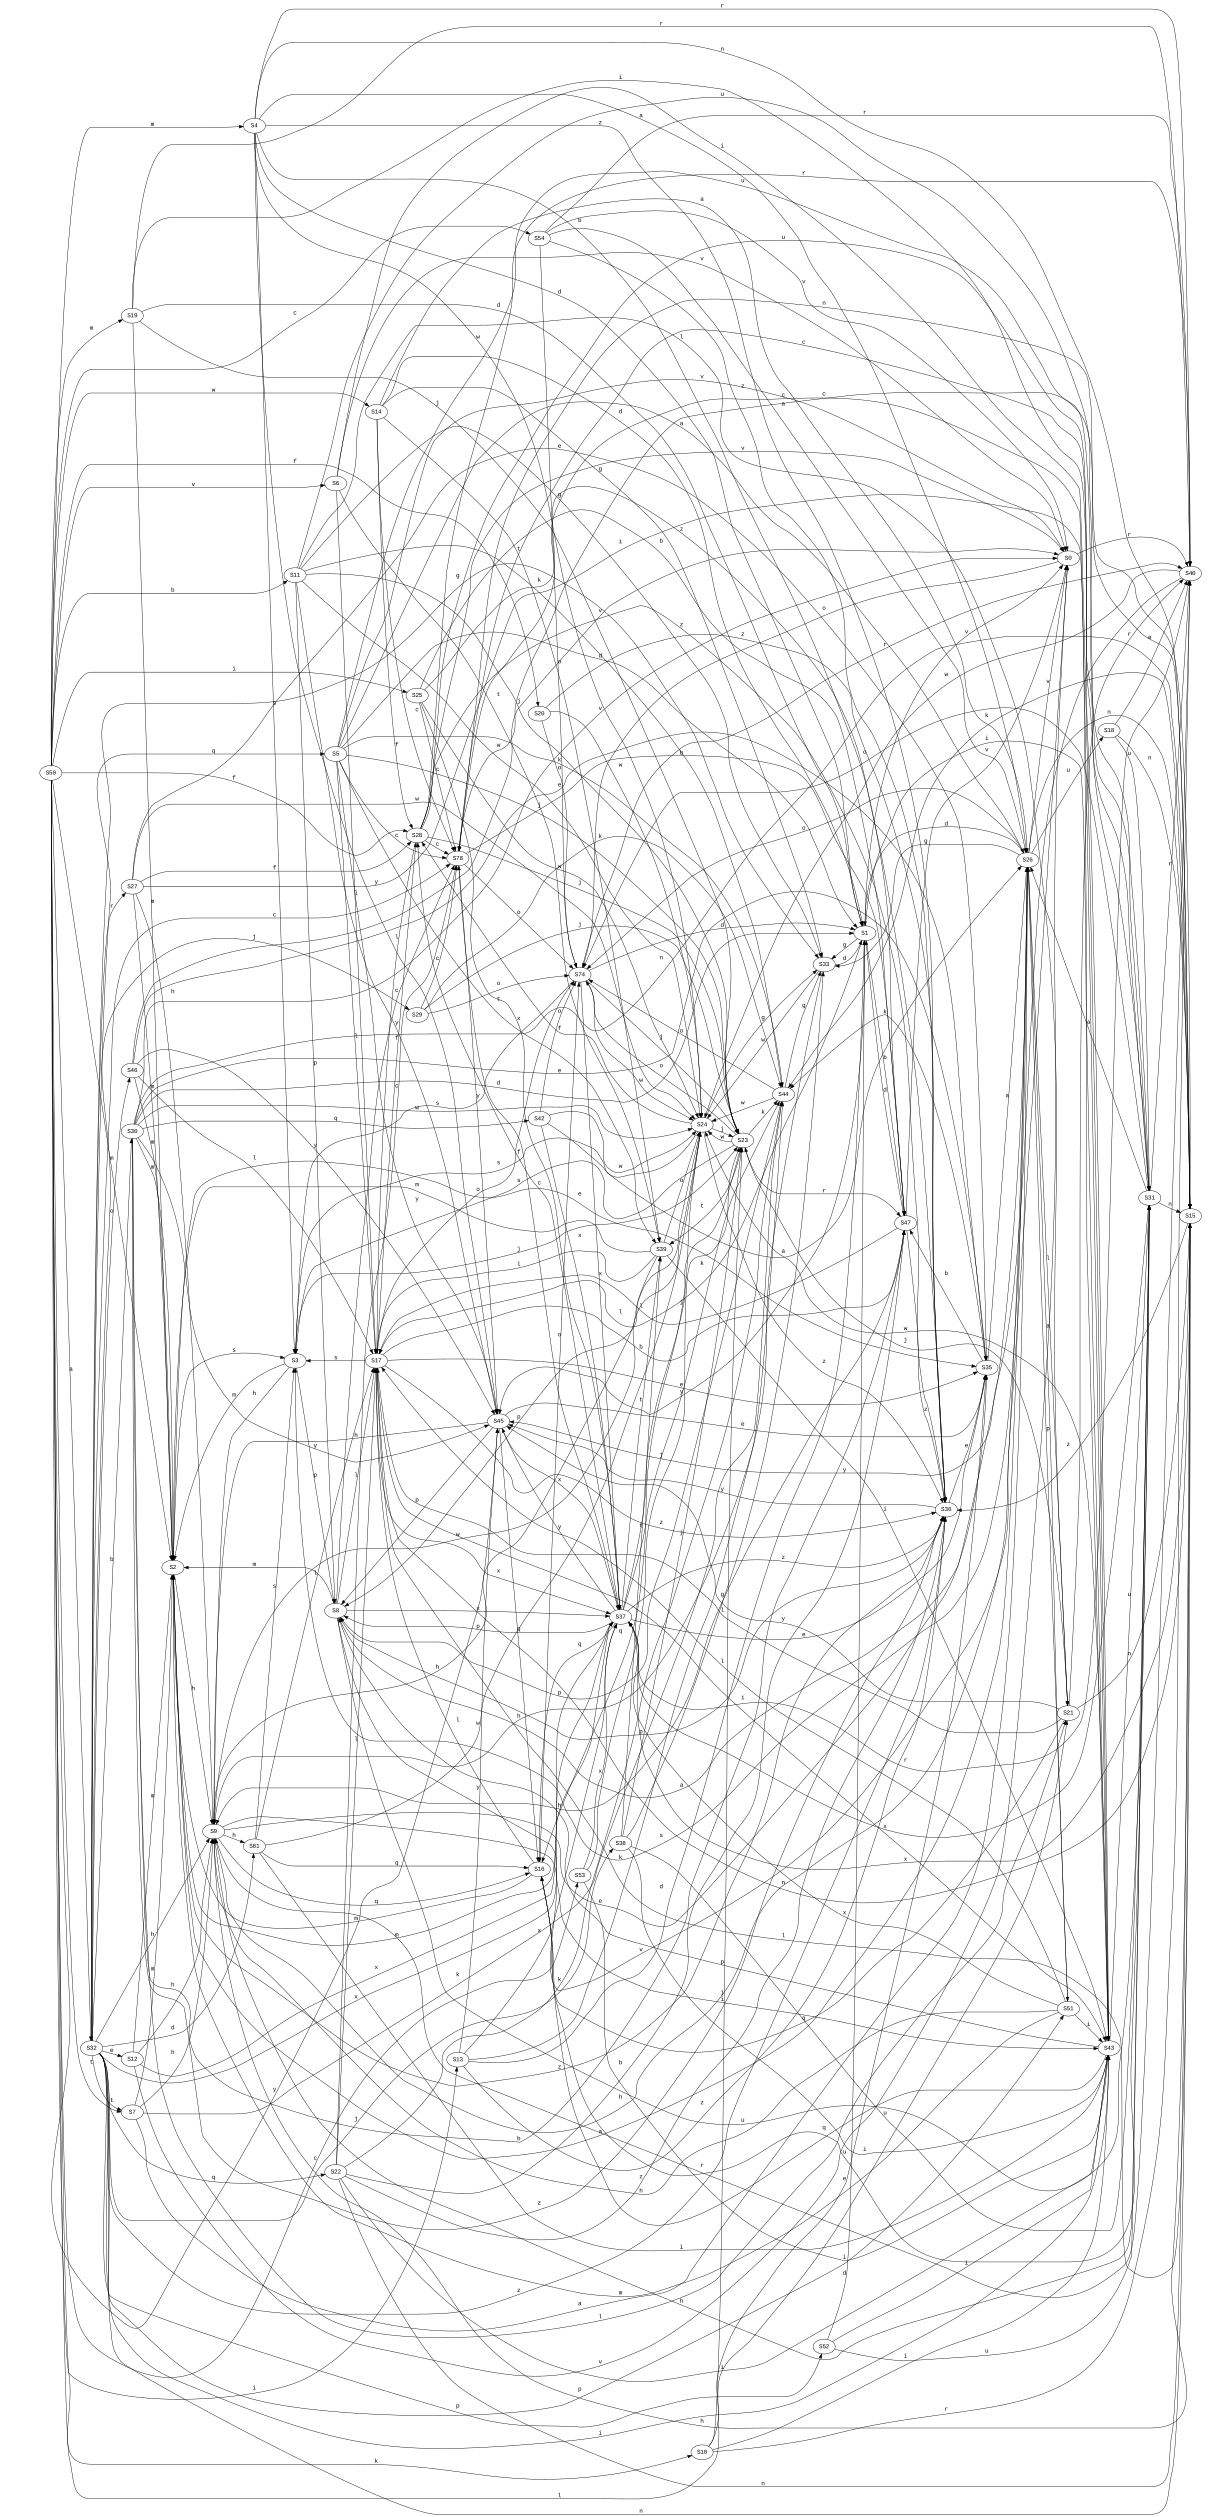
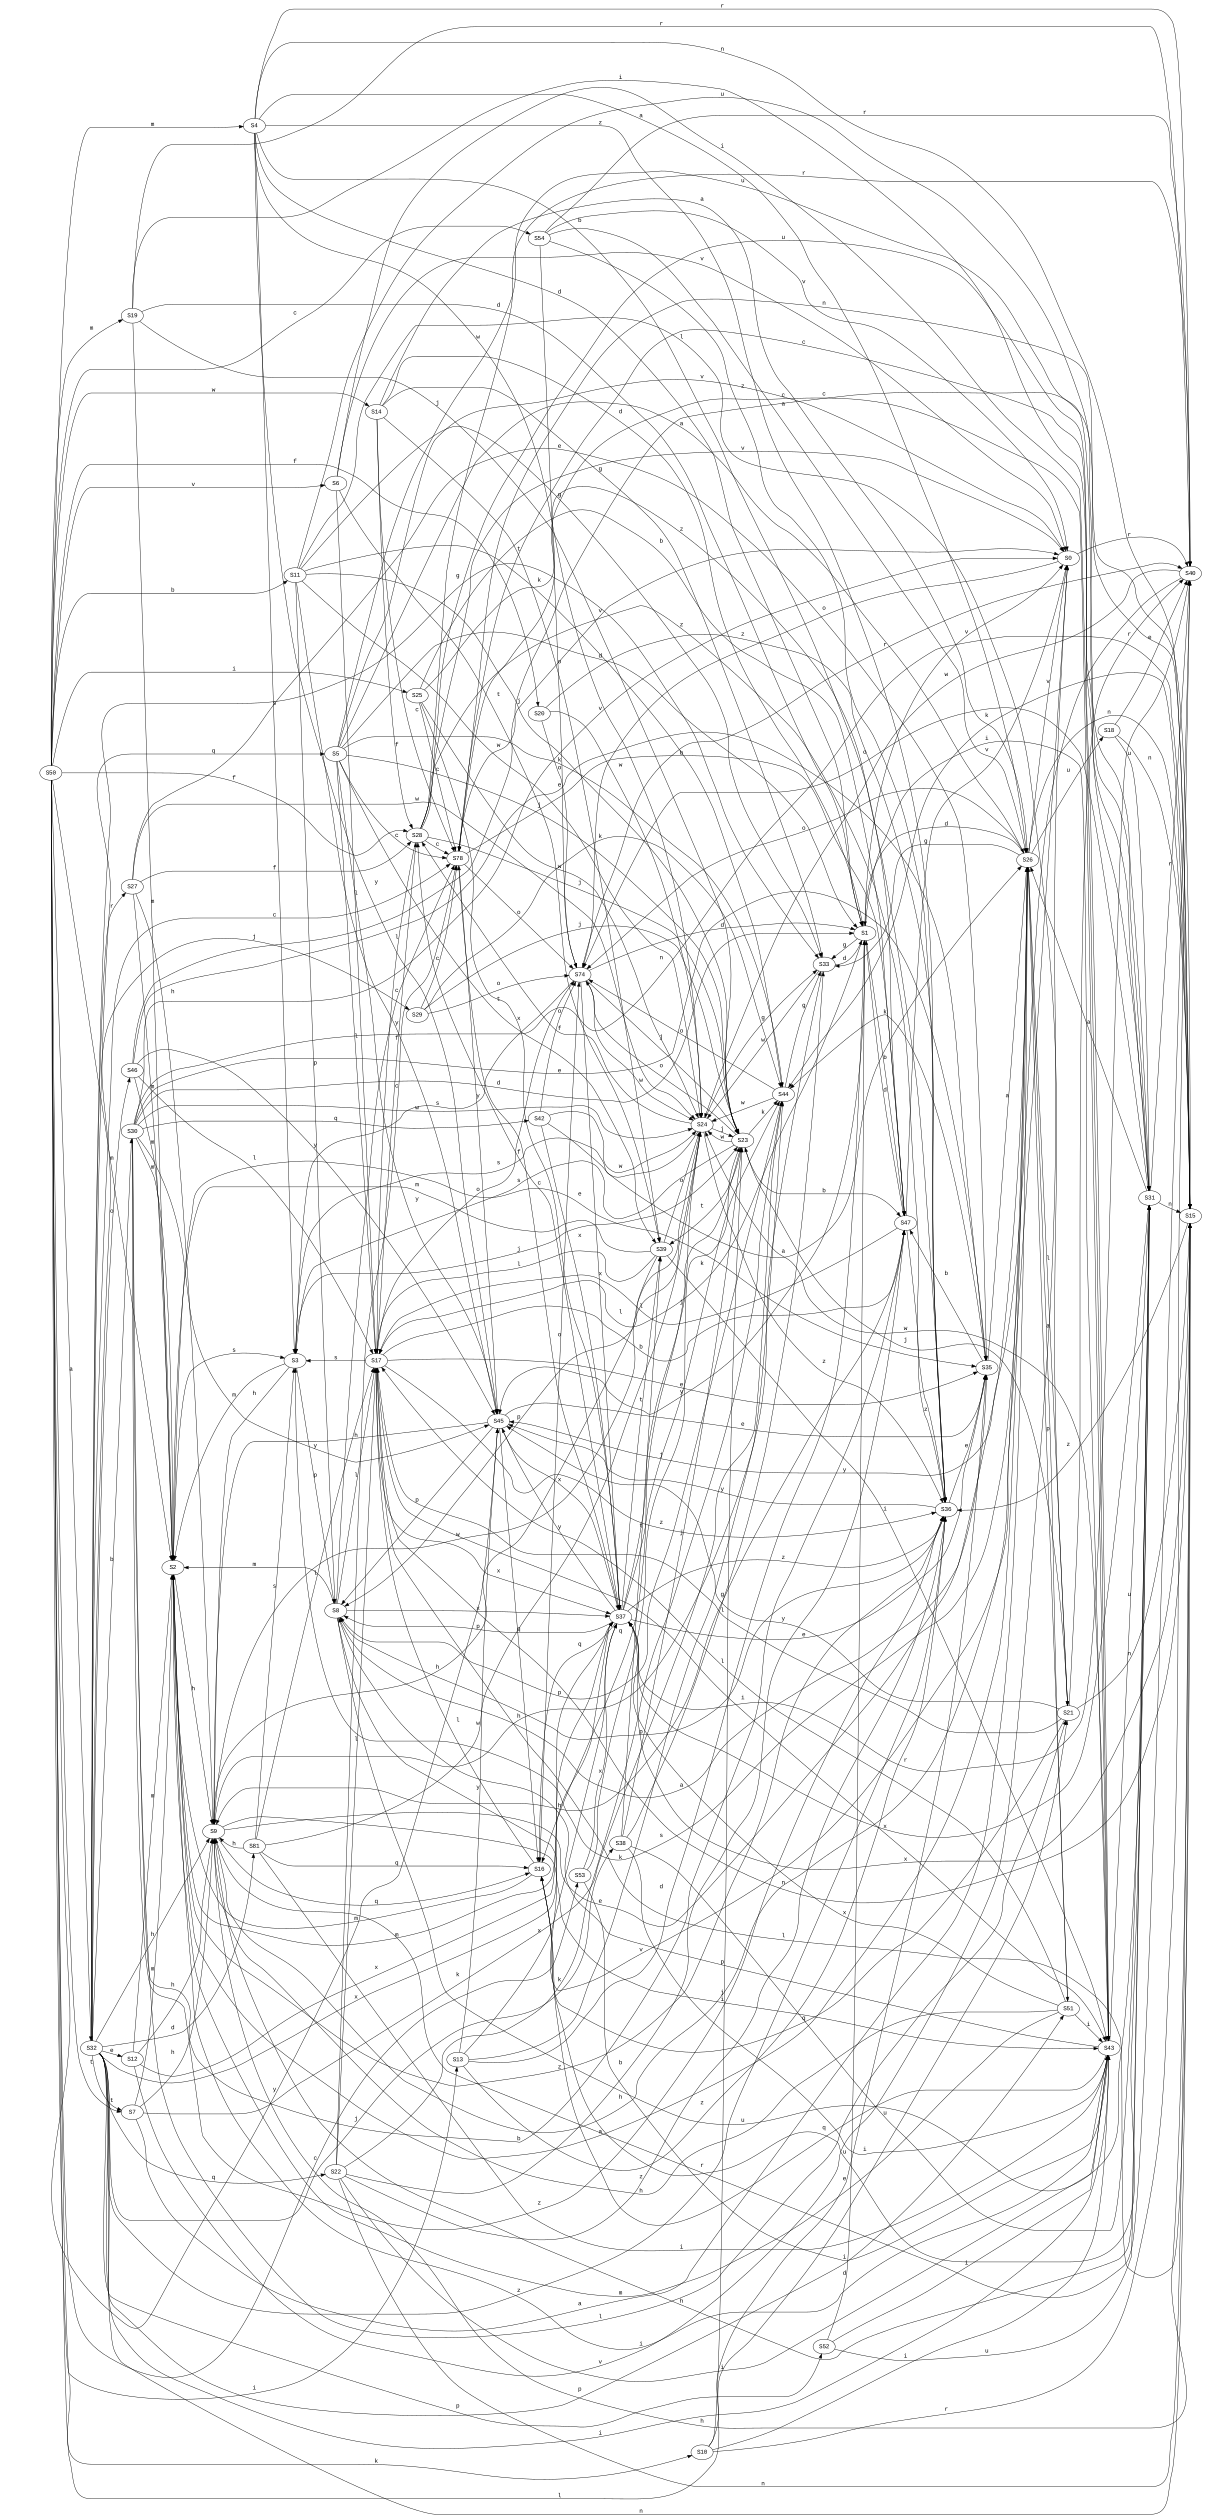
  strict digraph {
    fontname="Liberation Mono"
    rankdir=LR
    node [fontname="Liberation Mono"]
    edge [fontname="Liberation Mono"]
    S50
    S32
    S11
    S53
    S54
    S20
    S28
    S13
    S25
    S10
    S21
    S4
    S19
    S2
    S7
    S6
    S14
    S45
    S30
    n20 [label=S78]
    n21 [label=S81]
    S12
    S33
    S9
    S43
    S29
    S38
    S15
    S46
    S52
    S51
    S5
    S22
    S27
    S37
    S36
    S23
    S44
    S8
    S31
    S24
    S26
    n43 [label=S74]
    S0
    S40
    S17
    S1
    S47
    S35
    S16
    S3
    S39
    S42
    S18
    S50 -> S32 [label=a]
    S50 -> S11 [label=b]
    S50 -> S53 [label=c]
    S50 -> S54 [label=c]
    S50 -> S20 [label=f]
    S50 -> S28 [label=f]
    S50 -> S13 [label=i]
    S50 -> S25 [label=i]
    S50 -> S10 [label=k]
    S50 -> S21 [label=l]
    S50 -> S4 [label=m]
    S50 -> S19 [label=m]
    S50 -> S2 [label=m]
    S50 -> S7 [label=t]
    S50 -> S6 [label=v]
    S50 -> S14 [label=w]
    S50 -> S45 [label=y]
    S32 -> S7 [label=t]
    S32 -> S30 [label=b]
    S32 -> n20 [label=c]
    S32 -> n21 [label=d]
    S32 -> S12 [label=e]
    S32 -> S33 [label=g]
    S32 -> S9 [label=h]
    S32 -> S43 [label=i]
    S32 -> S29 [label=j]
    S32 -> S38 [label=j]
    S32 -> S15 [label=n]
    S32 -> S46 [label=o]
    S32 -> S52 [label=p]
    S32 -> S51 [label=p]
    S32 -> S5 [label=q]
    S32 -> S22 [label=q]
    S32 -> S27 [label=r]
    S32 -> S37 [label=x]
    S32 -> S36 [label=z]
    S11 -> S21 [label=l]
    S11 -> S45 [label=y]
    S11 -> S33 [label=g]
    S11 -> S23 [label=j]
    S11 -> S44 [label=k]
    S11 -> S8 [label=p]
    S11 -> S31 [label=u]
    S11 -> S24 [label=w]
    S53 -> S43 [label=i]
    S53 -> S37 [label=x]
    S53 -> S23 [label=j]
    S54 -> S36 [label=z]
    S54 -> S26 [label=a]
    S54 -> n43 [label=o]
    S54 -> S0 [label=v]
    S54 -> S40 [label=r]
    S20 -> S36 [label=z]
    S20 -> S24 [label=w]
    S20 -> n43 [label=o]
    S28 -> n20 [label=c]
    S28 -> S36 [label=z]
    S28 -> S23 [label=j]
    S28 -> S31 [label=u]
    S28 -> S0 [label=v]
    S28 -> S40 [label=r]
    S28 -> S17 [label=l]
    S13 -> S45 [label=y]
    S13 -> S37 [label=x]
    S13 -> S36 [label=z]
    S13 -> S44 [label=k]
    S13 -> S1 [label=d]
    S25 -> n20 [label=c]
    S25 -> S37 [label=x]
    S25 -> S36 [label=z]
    S25 -> S24 [label=w]
    S25 -> S47 [label=b]
    S10 -> S43 [label=i]
    S10 -> S23 [label=j]
    S10 -> S40 [label=r]
    S10 -> S35 [label=e]
    S21 -> S45 [label=y]
    S21 -> S15 [label=n]
    S21 -> S23 [label=j]
    S21 -> S40 [label=r]
    S21 -> S17 [label=l]
    S21 -> S16 [label=q]
    S4 -> S45 [label=y]
    S4 -> S15 [label=n]
    S4 -> S36 [label=z]
    S4 -> S24 [label=w]
    S4 -> S26 [label=a]
    S4 -> S40 [label=r]
    S4 -> S1 [label=d]
    S4 -> S47 [label=b]
    S4 -> S3 [label=s]
    S19 -> S2 [label=m]
    S19 -> S43 [label=i]
    S19 -> S23 [label=j]
    S19 -> S40 [label=r]
    S19 -> S1 [label=d]
    S2 -> S9 [label=h]
    S2 -> S36 [label=z]
    S2 -> S26 [label=a]
    S2 -> S35 [label=e]
    S2 -> S3 [label=s]
    S7 -> S2 [label=m]
    S7 -> S9 [label=h]
    S7 -> S44 [label=k]
    S7 -> S26 [label=a]
    S6 -> S43 [label=i]
    S6 -> S0 [label=v]
    S6 -> S17 [label=l]
    S6 -> S39 [label=t]
    S14 -> S28 [label=f]
    S14 -> n20 [label=c]
    S14 -> S33 [label=g]
    S14 -> S26 [label=a]
    S14 -> S1 [label=d]
    S14 -> S39 [label=t]
    S45 -> S9 [label=h]
    S45 -> S37 [label=x]
    S45 -> S8 [label=p]
    S45 -> S35 [label=e]
    S45 -> S16 [label=q]
    S30 -> S21 [label=l]
    S30 -> S2 [label=m]
    S30 -> S45 [label=y]
    S30 -> S15 [label=n]
    S30 -> S36 [label=z]
    S30 -> S24 [label=w]
    S30 -> S0 [label=v]
    S30 -> S1 [label=d]
    S30 -> S47 [label=b]
    S30 -> S35 [label=e]
    S30 -> S42 [label=q]
    n20 -> S45 [label=y]
    n20 -> S15 [label=n]
    n20 -> n43 [label=o]
    n20 -> S47 [label=b]
-   S9 -> n21 [label=h]
+   n21 -> S9 [label=h]
    n21 -> S43 [label=i]
    n21 -> S24 [label=w]
    n21 -> S17 [label=l]
    n21 -> S16 [label=q]
    n21 -> S3 [label=s]
    S12 -> S2 [label=m]
    S12 -> S9 [label=h]
    S12 -> S37 [label=x]
    S12 -> S0 [label=v]
    S33 -> S9 [label=h]
    S33 -> S24 [label=w]
    S33 -> S1 [label=d]
    S9 -> S24 [label=w]
    S9 -> S0 [label=v]
    S9 -> S40 [label=r]
    S9 -> S35 [label=e]
    S9 -> S16 [label=q]
    S43 -> n20 [label=c]
    S43 -> S8 [label=p]
    S43 -> S31 [label=u]
    S43 -> S24 [label=w]
    S43 -> S16 [label=q]
    S29 -> n20 [label=c]
    S29 -> S23 [label=j]
    S29 -> S44 [label=k]
    S29 -> n43 [label=o]
    S38 -> S33 [label=g]
    S38 -> S43 [label=i]
    S38 -> S23 [label=j]
    S38 -> S31 [label=u]
    S38 -> S39 [label=t]
    S15 -> n20 [label=c]
    S15 -> S9 [label=h]
    S15 -> S37 [label=x]
    S15 -> S36 [label=z]
    S15 -> S44 [label=k]
    S15 -> S17 [label=l]
    S46 -> S2 [label=m]
    S46 -> S45 [label=y]
    S46 -> S0 [label=v]
    S46 -> S17 [label=l]
    S46 -> S35 [label=e]
    S52 -> S43 [label=i]
    S52 -> S31 [label=u]
    S52 -> S1 [label=d]
    S51 -> S2 [label=m]
    S51 -> S9 [label=h]
    S51 -> S43 [label=i]
    S51 -> S37 [label=x]
    S51 -> S26 [label=a]
    S51 -> S17 [label=l]
    S5 -> S45 [label=y]
    S5 -> n20 [label=c]
    S5 -> S23 [label=j]
    S5 -> S44 [label=k]
    S5 -> S31 [label=u]
    S5 -> S26 [label=a]
    S5 -> S0 [label=v]
    S5 -> S17 [label=l]
    S5 -> S1 [label=d]
    S5 -> S39 [label=t]
    S22 -> n20 [label=c]
    S22 -> S43 [label=i]
    S22 -> S15 [label=n]
    S22 -> S36 [label=z]
    S22 -> S44 [label=k]
    S22 -> S17 [label=l]
    S22 -> S47 [label=b]
    S27 -> S28 [label=f]
    S27 -> S2 [label=m]
    S27 -> S9 [label=h]
-   S27 -> S43 [label=i]
+   S2 -> S43 [label=i]
    S27 -> S24 [label=w]
    S27 -> S35 [label=e]
    S37 -> S28 [label=f]
    S37 -> S2 [label=m]
    S37 -> S45 [label=y]
    S37 -> n20 [label=c]
    S37 -> S36 [label=z]
    S37 -> S23 [label=j]
    S37 -> S44 [label=k]
    S37 -> S8 [label=p]
    S37 -> S40 [label=r]
    S37 -> S35 [label=e]
    S37 -> S16 [label=q]
    S37 -> S39 [label=t]
    S36 -> S45 [label=y]
    S36 -> S8 [label=p]
    S36 -> S35 [label=e]
    S23 -> S44 [label=k]
    S23 -> S24 [label=w]
    S23 -> n43 [label=o]
-   S23 -> S47 [label=r]
+   S23 -> S47 [label=b]
    S23 -> S3 [label=s]
    S23 -> S39 [label=t]
    S44 -> S33 [label=g]
    S44 -> S8 [label=p]
    S44 -> S24 [label=w]
    S44 -> n43 [label=o]
    S8 -> S2 [label=m]
    S8 -> n20 [label=c]
    S8 -> S43 [label=i]
    S8 -> S37 [label=x]
    S8 -> S31 [label=u]
    S8 -> S26 [label=a]
    S8 -> S17 [label=l]
    S31 -> n20 [label=c]
    S31 -> S9 [label=h]
    S31 -> S15 [label=n]
    S31 -> S37 [label=x]
    S31 -> S26 [label=a]
    S31 -> n43 [label=o]
    S31 -> S40 [label=r]
    S24 -> S28 [label=f]
    S24 -> S33 [label=g]
    S24 -> S36 [label=z]
    S24 -> S23 [label=j]
    S24 -> S8 [label=p]
    S24 -> S16 [label=q]
    S24 -> S3 [label=s]
    S26 -> S21 [label=l]
    S26 -> S33 [label=g]
    S26 -> S9 [label=h]
    S26 -> S15 [label=n]
    S26 -> S51 [label=p]
    S26 -> n43 [label=o]
    S26 -> S0 [label=v]
    S26 -> S1 [label=d]
    S26 -> S3 [label=s]
    S26 -> S18 [label=u]
    n43 -> S37 [label=x]
    n43 -> S23 [label=j]
    n43 -> S24 [label=w]
    n43 -> S40 [label=r]
    n43 -> S1 [label=d]
    n43 -> S3 [label=s]
    S0 -> n43 [label=o]
    S0 -> S40 [label=r]
    S40 -> S45 [label=y]
    S40 -> S24 [label=w]
    S17 -> S28 [label=f]
    S17 -> S43 [label=i]
    S17 -> S15 [label=n]
    S17 -> S37 [label=x]
    S17 -> S36 [label=z]
    S17 -> n43 [label=o]
    S17 -> S47 [label=b]
    S17 -> S35 [label=e]
    S17 -> S3 [label=s]
    S1 -> S45 [label=y]
    S1 -> S33 [label=g]
    S1 -> S43 [label=i]
    S1 -> S0 [label=v]
    S1 -> S17 [label=l]
    S1 -> S47 [label=b]
    S47 -> S9 [label=h]
    S47 -> S36 [label=z]
    S47 -> S0 [label=v]
    S47 -> S17 [label=l]
    S47 -> S1 [label=d]
    S35 -> S44 [label=k]
    S35 -> S26 [label=a]
    S35 -> S47 [label=b]
    S16 -> S2 [label=m]
    S16 -> S31 [label=u]
    S16 -> n43 [label=o]
    S16 -> S17 [label=l]
    S3 -> S2 [label=m]
    S3 -> S9 [label=h]
    S3 -> S23 [label=j]
    S3 -> S8 [label=p]
    S39 -> S2 [label=m]
    S39 -> S9 [label=h]
    S39 -> S43 [label=i]
    S39 -> S24 [label=o]
    S39 -> S17 [label=l]
    S42 -> S37 [label=x]
    S42 -> S24 [label=w]
    S42 -> S26 [label=a]
    S42 -> n43 [label=o]
    S18 -> S15 [label=n]
    S18 -> S31 [label=u]
    S18 -> S40 [label=e]
  }
